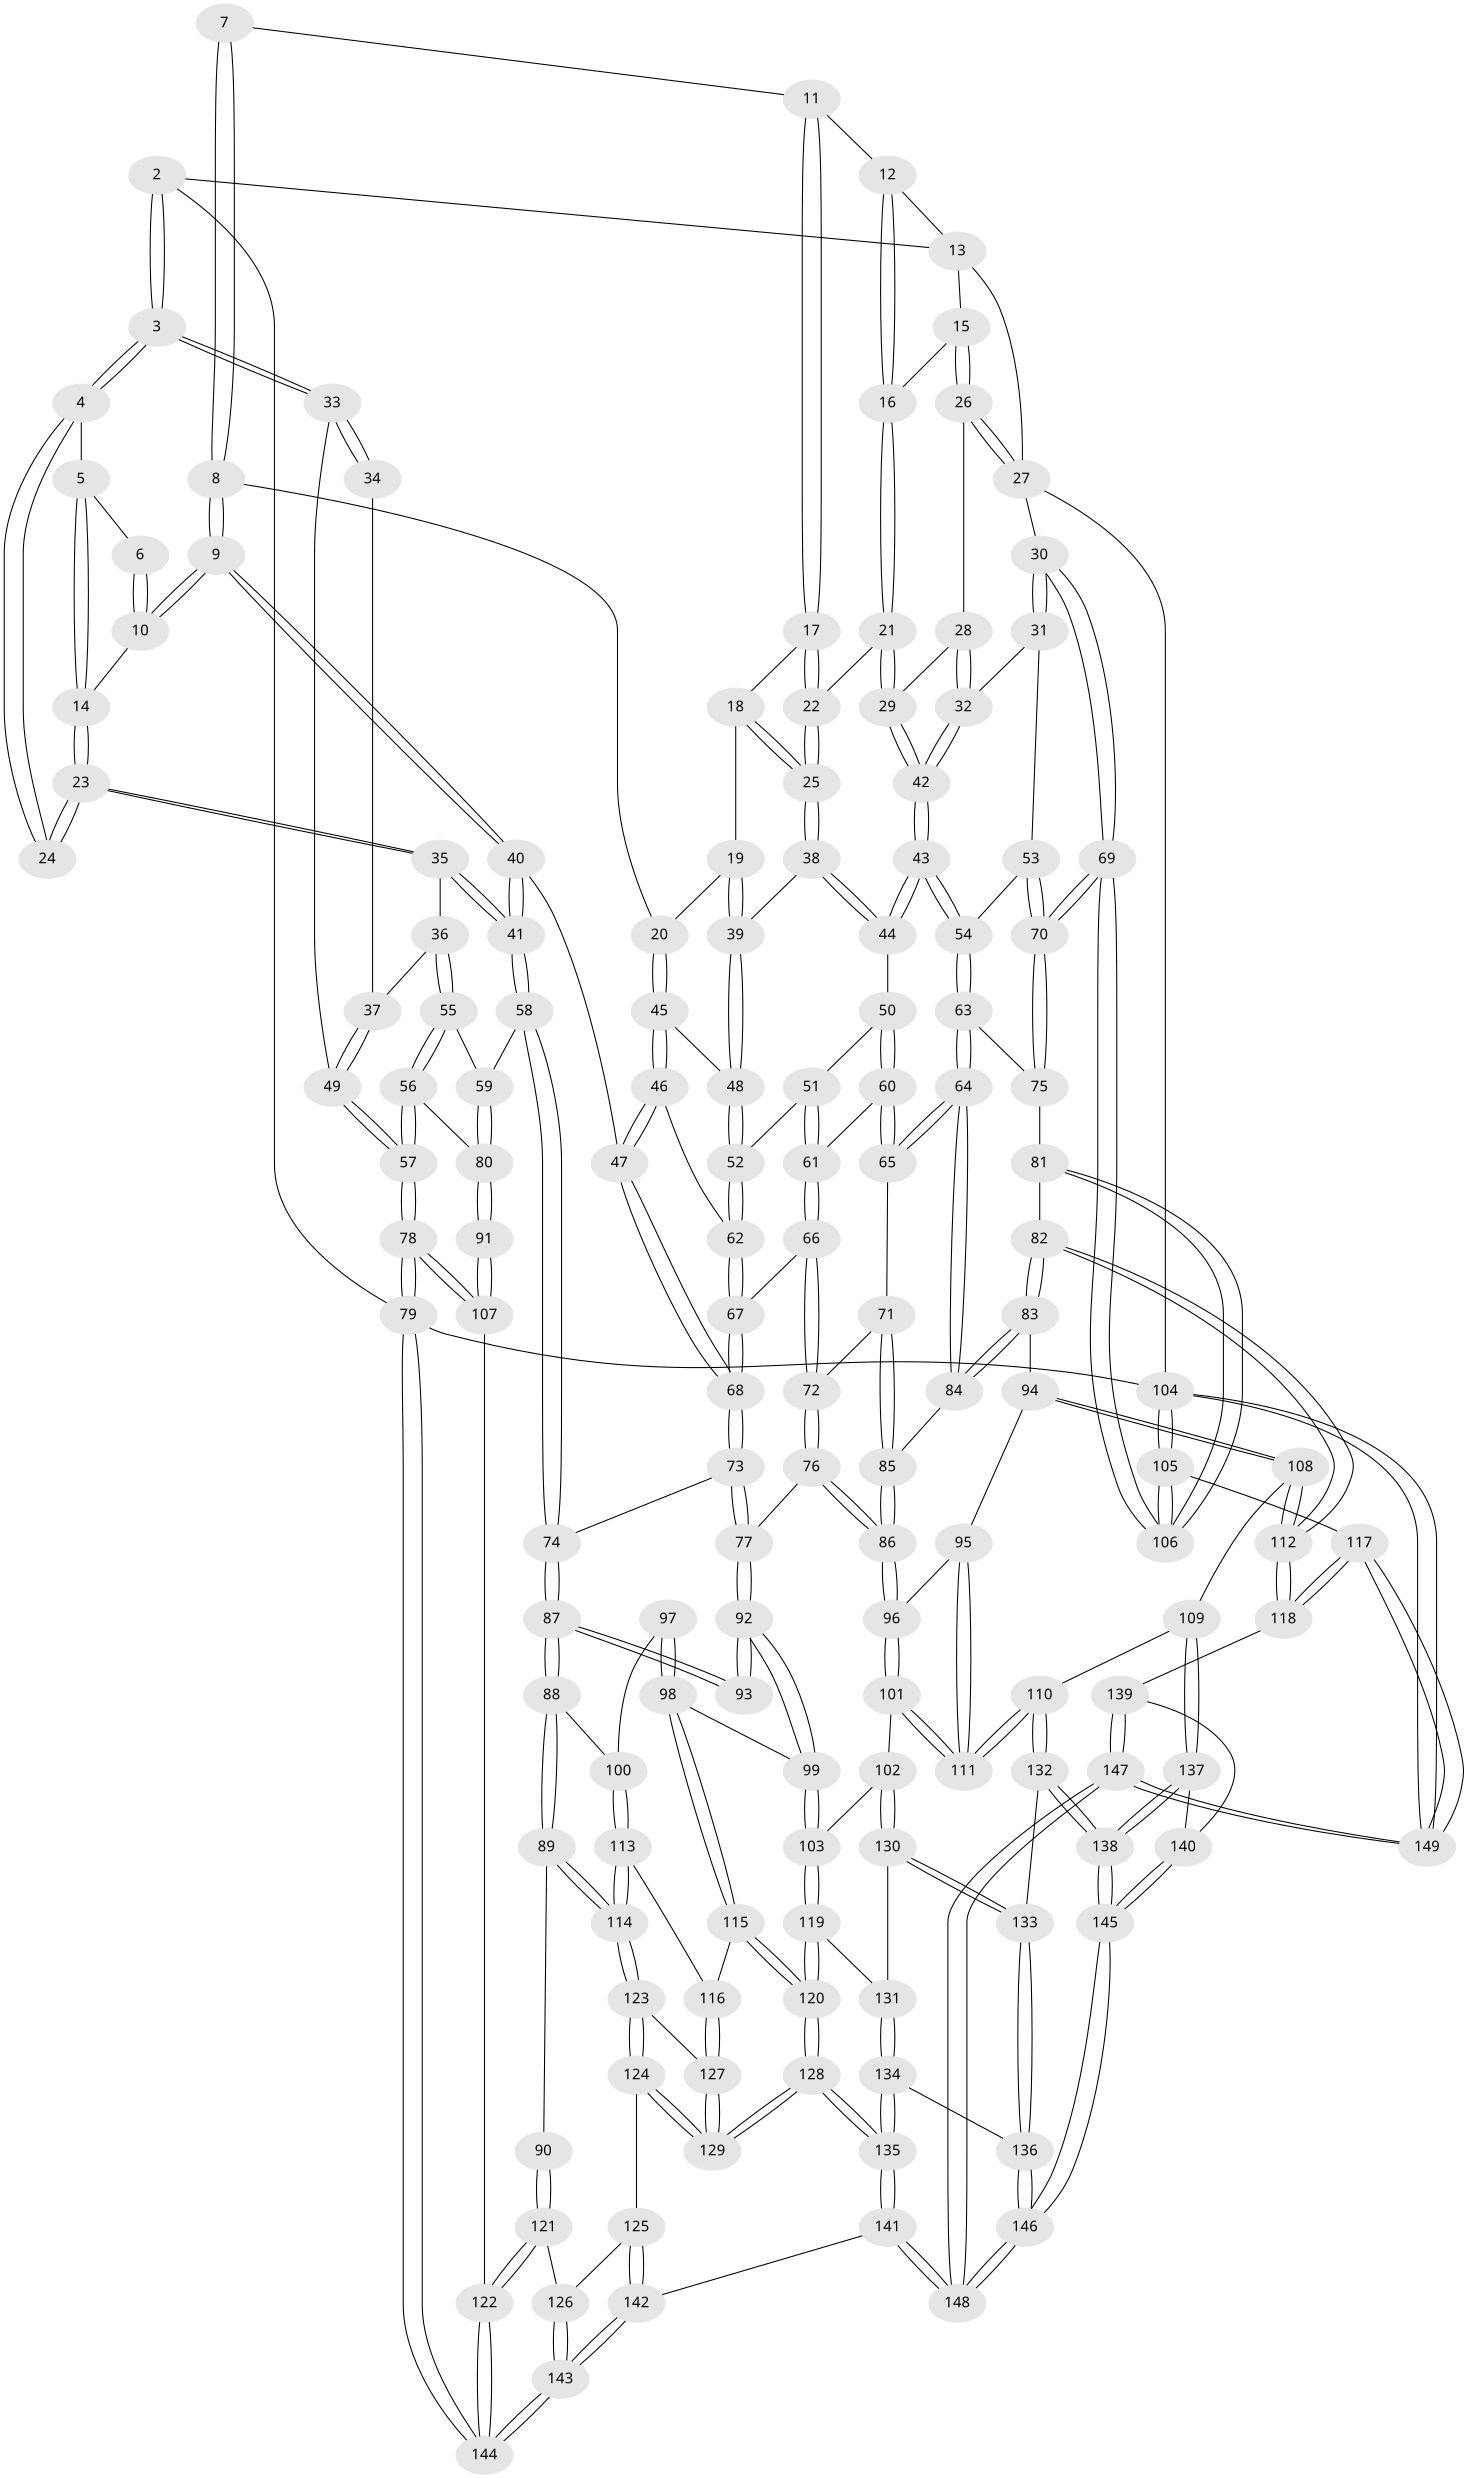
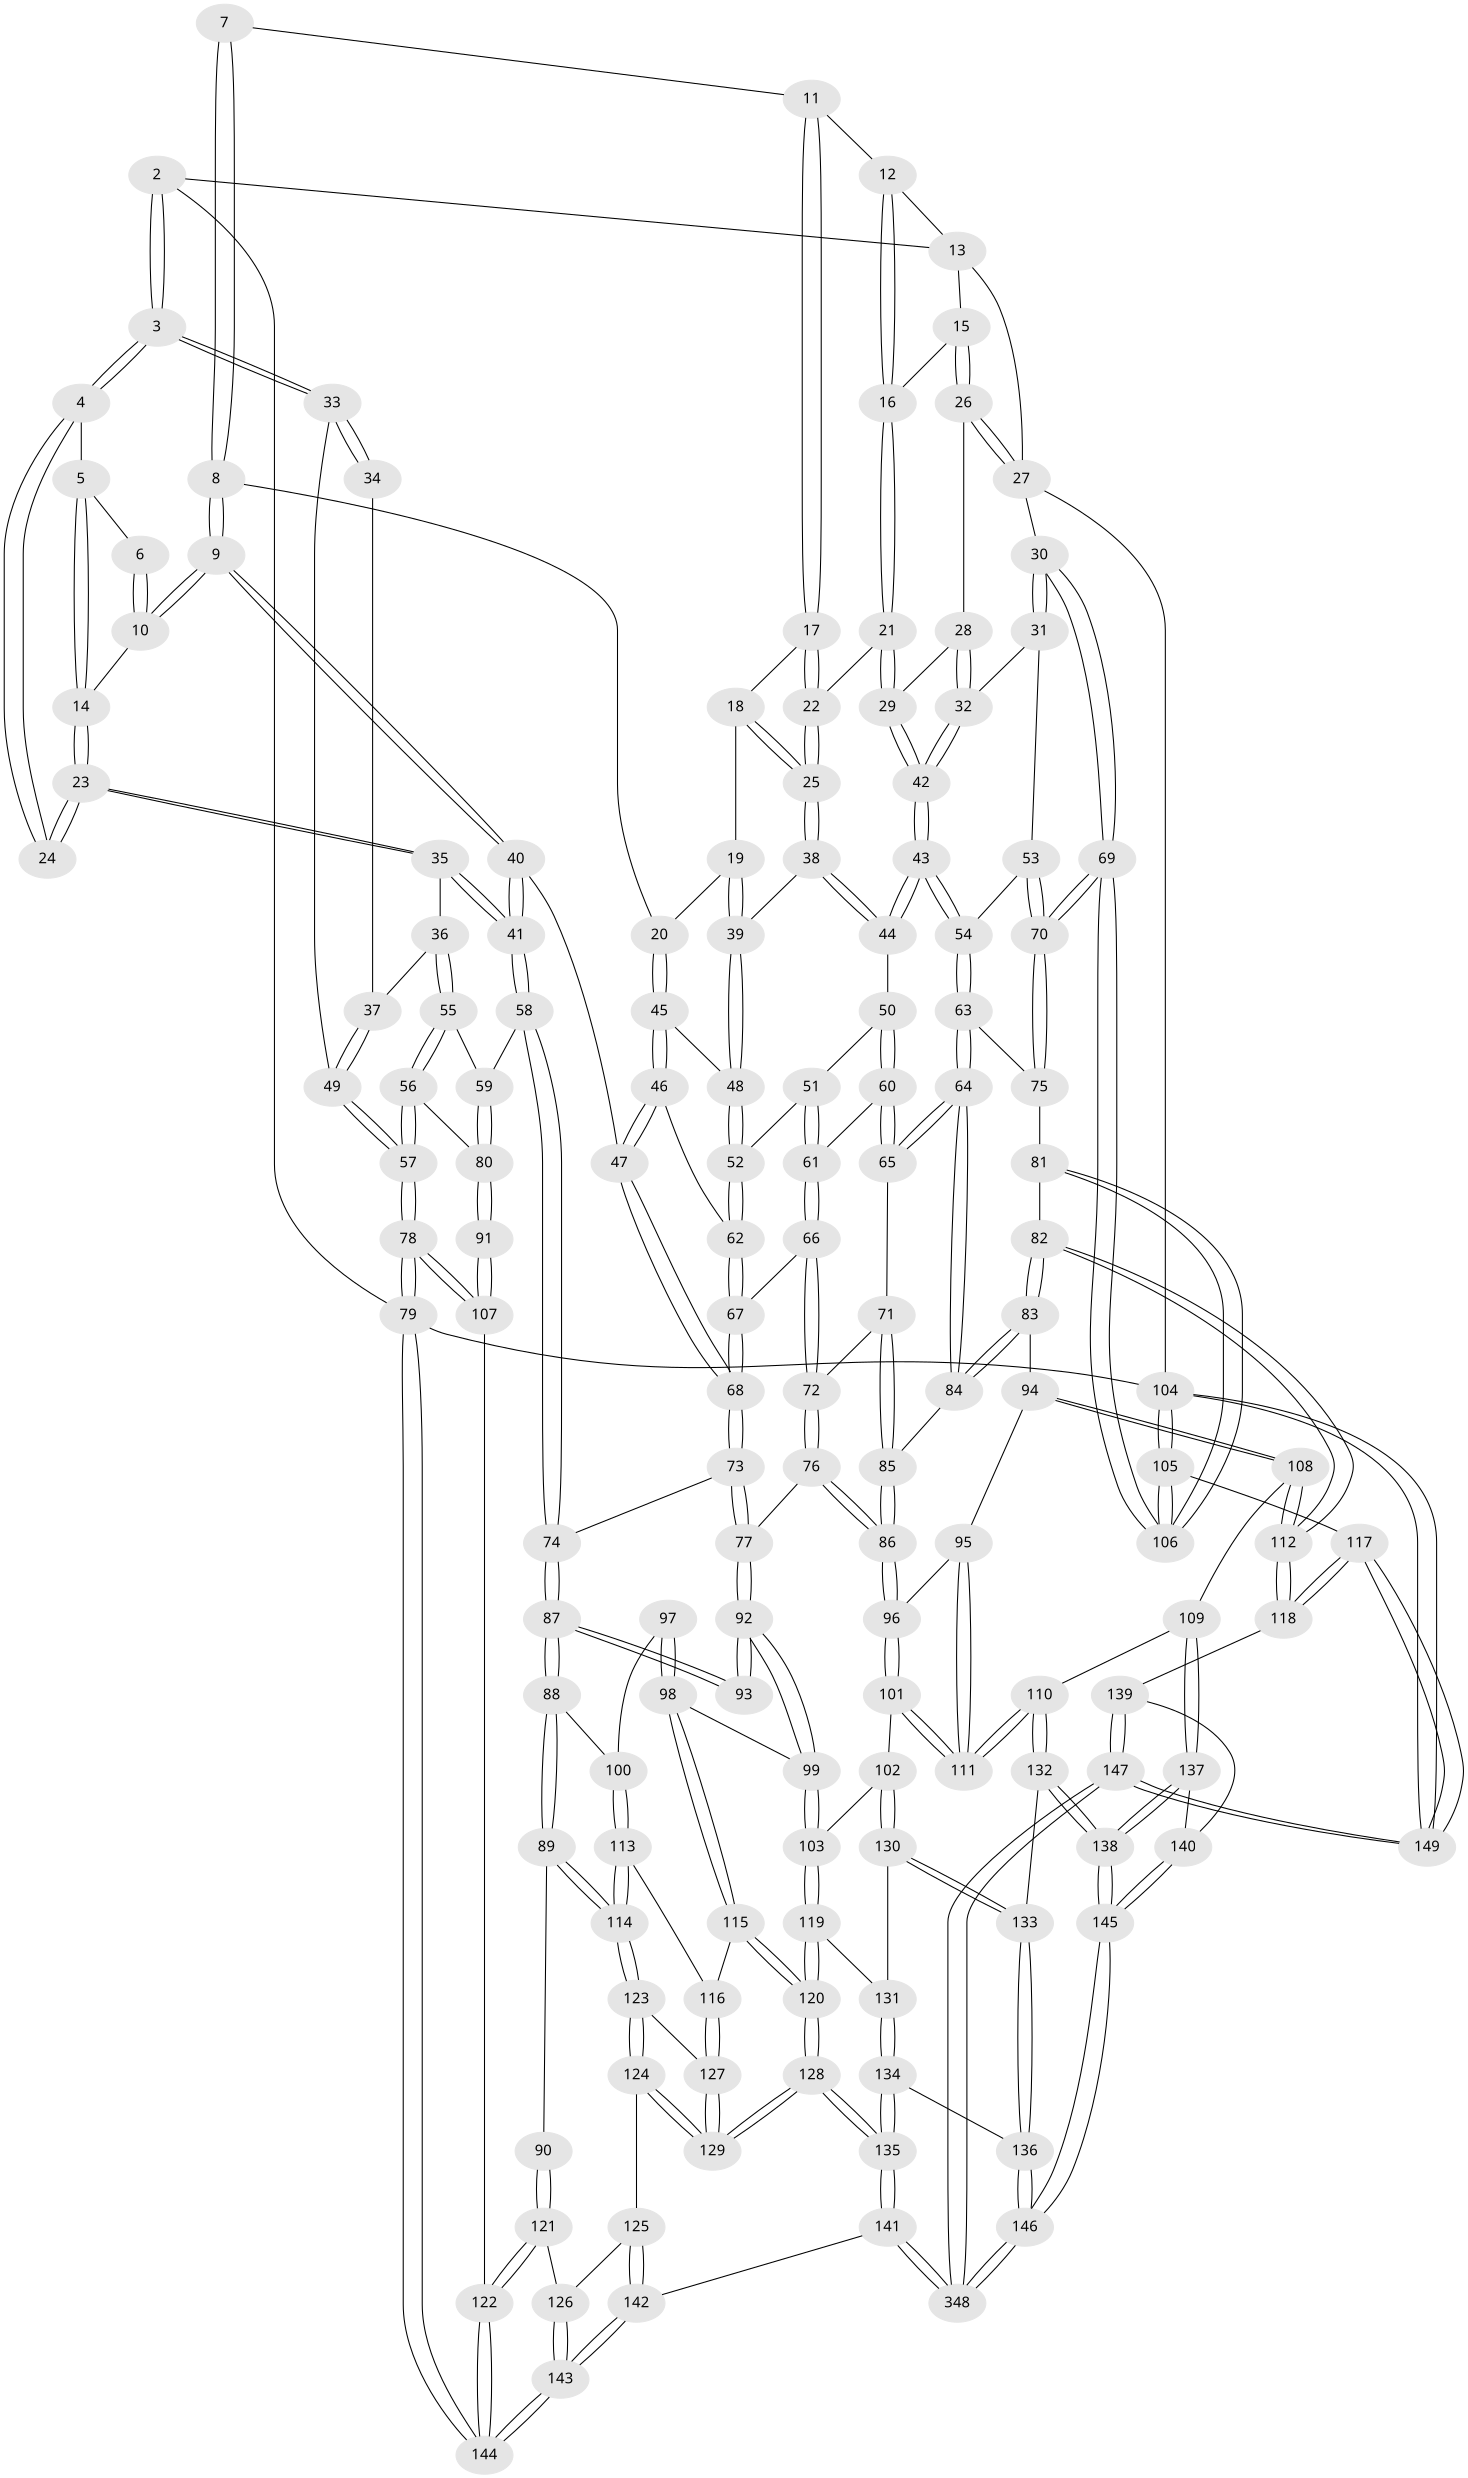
  graph {
    fontname="Noto Sans"
    node [color=gray90 fontname="Noto Sans" style=filled]
    edge [fontname="Noto Sans"]
    2
    3
    13
    79
    7
    8
    11
    4
    33
    15
    27
    104
    144
    5
    24
    34
    49
    6
    14
    10
    23
    9
    20
    12
    17
    40
    45
    41
    47
    16
    18
    22
    21
    26
    30
    35
    28
    29
    19
    25
    39
    38
    48
    46
    42
    36
    44
    32
    31
    69
    105
    149
    43
    53
    70
    106
    54
    37
    57
    55
    58
    56
    59
    50
    52
    68
    74
    63
    51
    60
    62
    67
    73
    78
    61
    65
    66
    75
    64
    80
    91
    107
    87
    71
    72
    84
    81
    85
    76
    77
    86
    92
    88
    93
    82
    96
    99
    122
    83
    112
    94
    118
    95
    108
    101
    89
    100
    90
    114
    113
    121
    123
    126
    103
    111
    109
    102
    97
    98
    115
    116
    120
    119
    130
    131
    133
    117
    110
    137
    132
    138
    140
    139
    127
    124
    128
    129
    147
    134
    135
    143
    125
    142
    141
    136
    145
    146
-   148
+   148 [label=348]
    2 -- 3
    2 -- 3
    2 -- 13
    2 -- 79
    3 -- 4
    3 -- 4
    3 -- 33
    3 -- 33
    13 -- 15
    13 -- 27
    79 -- 104
    79 -- 144
    79 -- 144
    7 -- 8
    7 -- 8
    7 -- 11
    8 -- 9
    8 -- 9
    8 -- 20
    11 -- 12
    11 -- 17
    11 -- 17
    4 -- 5
    4 -- 24
    4 -- 24
    33 -- 34
    33 -- 34
    33 -- 49
    15 -- 16
    15 -- 26
    15 -- 26
    27 -- 104
    27 -- 30
    104 -- 105
    104 -- 105
    104 -- 149
    104 -- 149
    5 -- 6
    5 -- 14
    5 -- 14
    34 -- 37
    49 -- 57
    49 -- 57
    6 -- 10
    6 -- 10
    14 -- 23
    14 -- 23
    10 -- 14
    23 -- 24
    23 -- 24
    23 -- 35
    23 -- 35
    9 -- 10
    9 -- 10
    9 -- 40
    9 -- 40
    20 -- 45
    20 -- 45
    12 -- 13
    12 -- 16
    12 -- 16
    17 -- 18
    17 -- 22
    17 -- 22
    40 -- 41
    40 -- 41
    40 -- 47
    45 -- 48
    45 -- 46
    45 -- 46
    41 -- 58
    41 -- 58
    47 -- 68
    47 -- 68
    16 -- 21
    16 -- 21
    18 -- 19
    18 -- 25
    18 -- 25
    22 -- 25
    22 -- 25
    21 -- 22
    21 -- 29
    21 -- 29
    26 -- 27
    26 -- 27
    26 -- 28
    30 -- 31
    30 -- 31
    30 -- 69
    30 -- 69
    35 -- 41
    35 -- 41
    35 -- 36
    28 -- 29
    28 -- 32
    28 -- 32
    29 -- 42
    29 -- 42
    19 -- 20
    19 -- 39
    19 -- 39
    25 -- 38
    25 -- 38
    39 -- 48
    39 -- 48
    38 -- 39
    38 -- 44
    38 -- 44
    48 -- 52
    48 -- 52
    46 -- 47
    46 -- 47
    46 -- 62
    42 -- 43
    42 -- 43
    36 -- 37
    36 -- 55
    36 -- 55
    44 -- 50
    32 -- 42
    32 -- 42
    31 -- 32
    31 -- 53
    69 -- 70
    69 -- 70
    69 -- 106
    69 -- 106
    105 -- 106
    105 -- 106
    105 -- 117
    43 -- 44
    43 -- 44
    43 -- 54
    43 -- 54
    53 -- 70
    53 -- 70
    53 -- 54
    70 -- 75
    70 -- 75
    54 -- 63
    54 -- 63
    37 -- 49
    37 -- 49
    57 -- 78
    57 -- 78
    55 -- 56
    55 -- 56
    55 -- 59
    58 -- 59
    58 -- 74
    58 -- 74
    56 -- 57
    56 -- 57
    56 -- 80
    59 -- 80
    59 -- 80
    50 -- 51
    50 -- 60
    50 -- 60
    52 -- 62
    52 -- 62
    68 -- 73
    68 -- 73
    74 -- 87
    74 -- 87
    63 -- 75
    63 -- 64
    63 -- 64
    51 -- 52
    51 -- 61
    51 -- 61
    60 -- 61
    60 -- 65
    60 -- 65
    62 -- 67
    62 -- 67
    67 -- 68
    67 -- 68
    73 -- 74
    73 -- 77
    73 -- 77
    78 -- 79
    78 -- 79
    78 -- 107
    78 -- 107
    61 -- 66
    61 -- 66
    65 -- 71
    66 -- 67
    66 -- 72
    66 -- 72
    75 -- 81
    64 -- 65
    64 -- 65
    64 -- 84
    64 -- 84
    80 -- 91
    80 -- 91
    91 -- 107
    91 -- 107
    107 -- 122
    87 -- 88
    87 -- 88
    87 -- 93
    87 -- 93
    71 -- 72
    71 -- 85
    71 -- 85
    72 -- 76
    72 -- 76
    84 -- 85
    81 -- 106
    81 -- 106
    81 -- 82
    85 -- 86
    85 -- 86
    76 -- 77
    76 -- 86
    76 -- 86
    77 -- 92
    77 -- 92
    86 -- 96
    86 -- 96
    92 -- 93
    92 -- 93
    92 -- 99
    92 -- 99
    88 -- 89
    88 -- 89
    88 -- 100
    82 -- 83
    82 -- 83
    82 -- 112
    82 -- 112
    96 -- 101
    96 -- 101
    99 -- 103
    99 -- 103
    122 -- 144
    122 -- 144
    83 -- 84
    83 -- 84
    83 -- 94
    112 -- 118
    112 -- 118
    94 -- 95
    94 -- 108
    94 -- 108
    118 -- 139
    95 -- 96
    95 -- 111
    95 -- 111
    108 -- 112
    108 -- 112
    108 -- 109
    101 -- 111
    101 -- 111
    101 -- 102
    89 -- 90
    89 -- 114
    89 -- 114
    100 -- 113
    100 -- 113
    90 -- 121
    90 -- 121
    114 -- 123
    114 -- 123
    113 -- 114
    113 -- 114
    113 -- 116
    121 -- 122
    121 -- 122
    121 -- 126
    123 -- 127
    123 -- 124
    123 -- 124
    126 -- 143
    126 -- 143
    103 -- 119
    103 -- 119
    109 -- 110
    109 -- 137
    109 -- 137
    102 -- 103
    102 -- 130
    102 -- 130
    97 -- 100
    97 -- 98
    97 -- 98
    98 -- 99
    98 -- 115
    98 -- 115
    115 -- 116
    115 -- 120
    115 -- 120
    116 -- 127
    116 -- 127
    120 -- 128
    120 -- 128
    119 -- 120
    119 -- 120
    119 -- 131
    130 -- 131
    130 -- 133
    130 -- 133
    131 -- 134
    131 -- 134
    133 -- 136
    133 -- 136
    117 -- 149
    117 -- 149
    117 -- 118
    117 -- 118
    110 -- 111
    110 -- 111
    110 -- 132
    110 -- 132
    137 -- 138
    137 -- 138
    137 -- 140
    132 -- 133
    132 -- 138
    132 -- 138
    138 -- 145
    138 -- 145
    140 -- 145
    140 -- 145
    139 -- 140
    139 -- 147
    139 -- 147
    127 -- 129
    127 -- 129
    124 -- 129
    124 -- 129
    124 -- 125
    128 -- 129
    128 -- 129
    128 -- 135
    128 -- 135
    147 -- 149
    147 -- 149
    147 -- 148
    147 -- 148
    134 -- 135
    134 -- 135
    134 -- 136
    135 -- 141
    135 -- 141
    143 -- 144
    143 -- 144
    125 -- 126
    125 -- 142
    125 -- 142
    142 -- 143
    142 -- 143
    141 -- 142
    141 -- 148
    141 -- 148
    136 -- 146
    136 -- 146
    145 -- 146
    145 -- 146
    146 -- 148
    146 -- 148
  }
